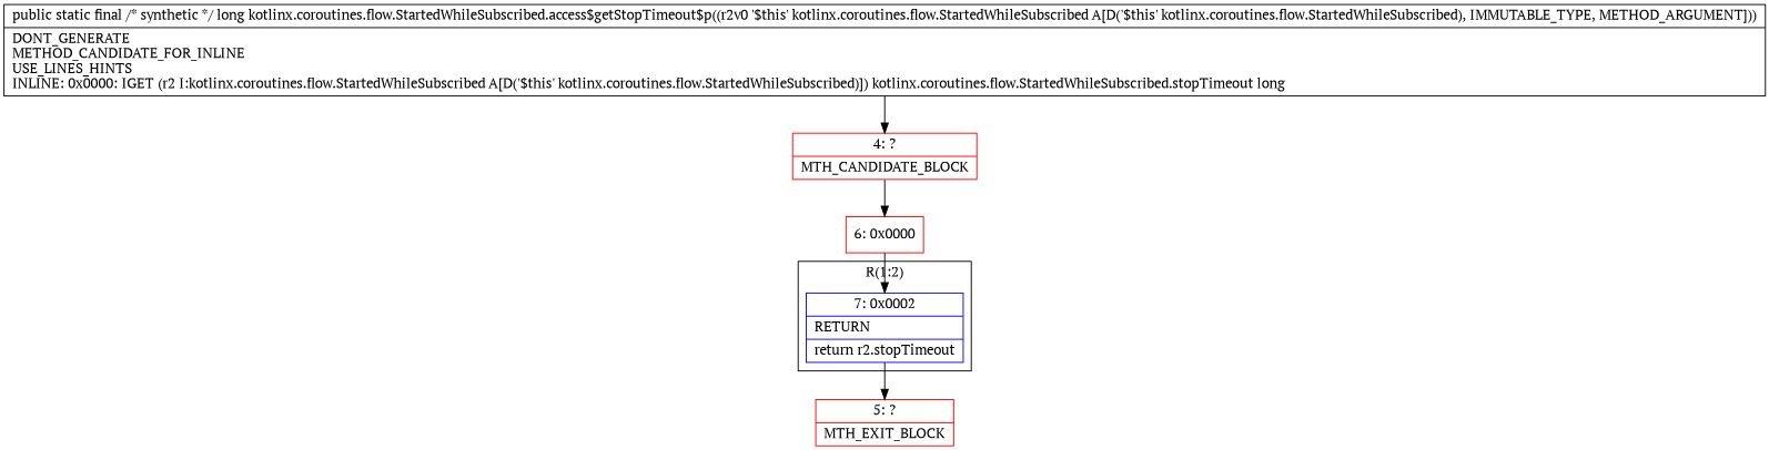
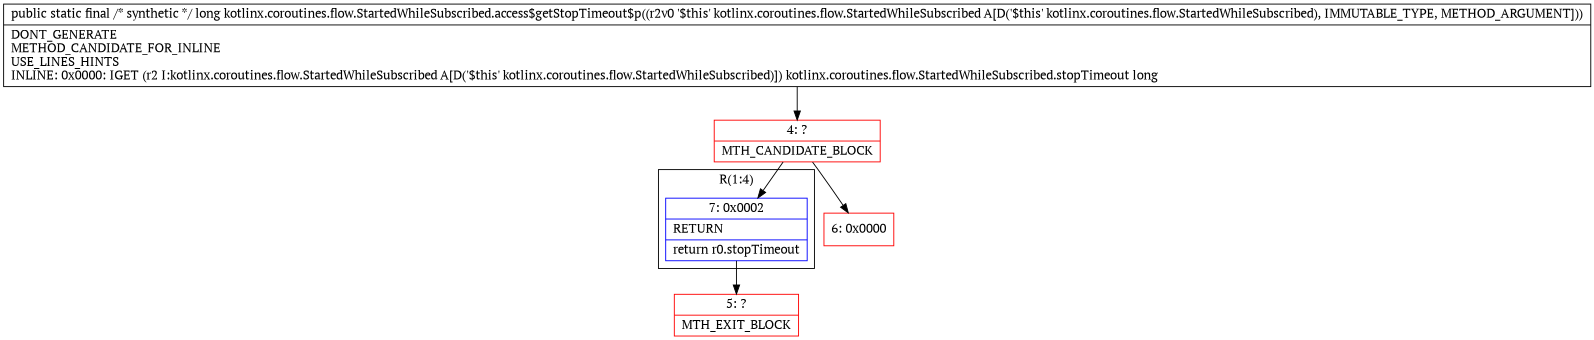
  digraph {
    fontname="PT Serif"
    node [color=red fontname="PT Serif" shape=record]
    edge [fontname="PT Serif"]
-   n1 [color=blue label="{7\:\ 0x0002|RETURN\l|return r2.stopTimeout\l}"]
+   n1 [color=blue label="{7\:\ 0x0002|RETURN\l|return r0.stopTimeout\l}"]
    n2 [label="{5\:\ ?|MTH_EXIT_BLOCK\l}"]
    n3 [label="{4\:\ ?|MTH_CANDIDATE_BLOCK\l}"]
    n4 [label="{6\:\ 0x0000}"]
    n5 [label="{public static final \/* synthetic *\/ long kotlinx.coroutines.flow.StartedWhileSubscribed.access$getStopTimeout$p((r2v0 '$this' kotlinx.coroutines.flow.StartedWhileSubscribed A[D('$this' kotlinx.coroutines.flow.StartedWhileSubscribed), IMMUTABLE_TYPE, METHOD_ARGUMENT]))  | DONT_GENERATE\lMETHOD_CANDIDATE_FOR_INLINE\lUSE_LINES_HINTS\lINLINE: 0x0000: IGET  (r2 I:kotlinx.coroutines.flow.StartedWhileSubscribed A[D('$this' kotlinx.coroutines.flow.StartedWhileSubscribed)]) kotlinx.coroutines.flow.StartedWhileSubscribed.stopTimeout long\l}" color=""]
    subgraph cluster_1 {
-     label="R(1:2)"
+     label="R(1:4)"
      n1
    }
    n1 -> n2
    n3 -> n4
-   n4 -> n1
+   n3 -> n1
    n5 -> n3
  }
